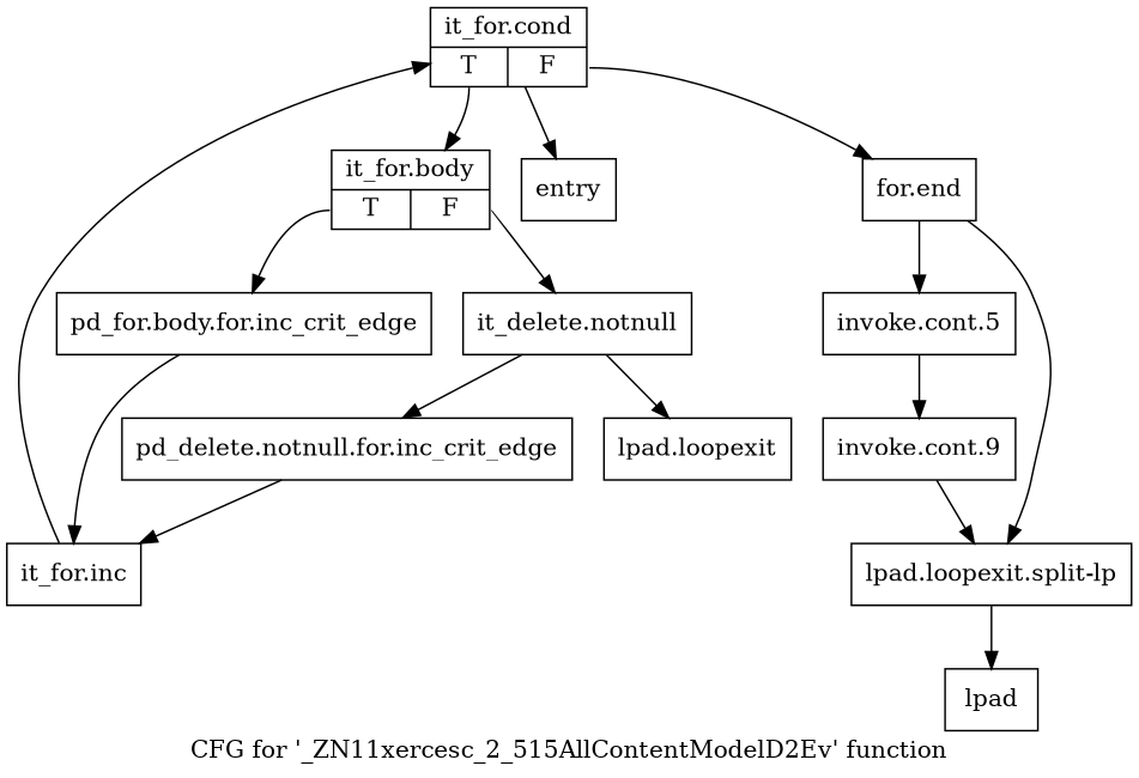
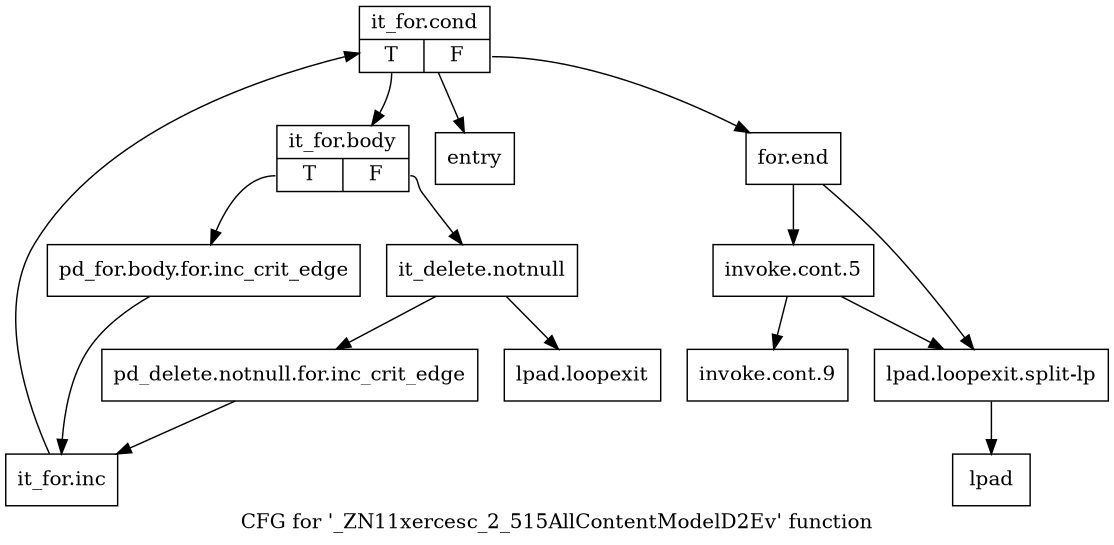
  digraph {
    label="CFG for '_ZN11xercesc_2_515AllContentModelD2Ev' function"
    node [shape=record]
    n1 [label="{entry}"]
    n2 [label="{it_for.cond|{<s0>T|<s1>F}}"]
    n3 [label="{it_for.body|{<s0>T|<s1>F}}"]
    n4 [label="{for.end}"]
    n5 [label="{pd_for.body.for.inc_crit_edge}"]
    n6 [label="{it_delete.notnull}"]
    n7 [label="{lpad.loopexit.split-lp}"]
    n8 [label="{invoke.cont.5}"]
    n9 [label="{it_for.inc}"]
    n10 [label="{pd_delete.notnull.for.inc_crit_edge}"]
    n11 [label="{lpad.loopexit}"]
    n12 [label="{lpad}"]
    n13 [label="{invoke.cont.9}"]
    n2 -> n1
    n2 -> n3 [tailport=s0]
    n2 -> n4 [tailport=s1]
    n3 -> n5 [tailport=s0]
    n3 -> n6 [tailport=s1]
    n4 -> n7
    n4 -> n8
    n5 -> n9
    n6 -> n10
    n6 -> n11
    n7 -> n12
-   n13 -> n7
+   n8 -> n7
    n8 -> n13
    n9 -> n2
    n10 -> n9
  }
